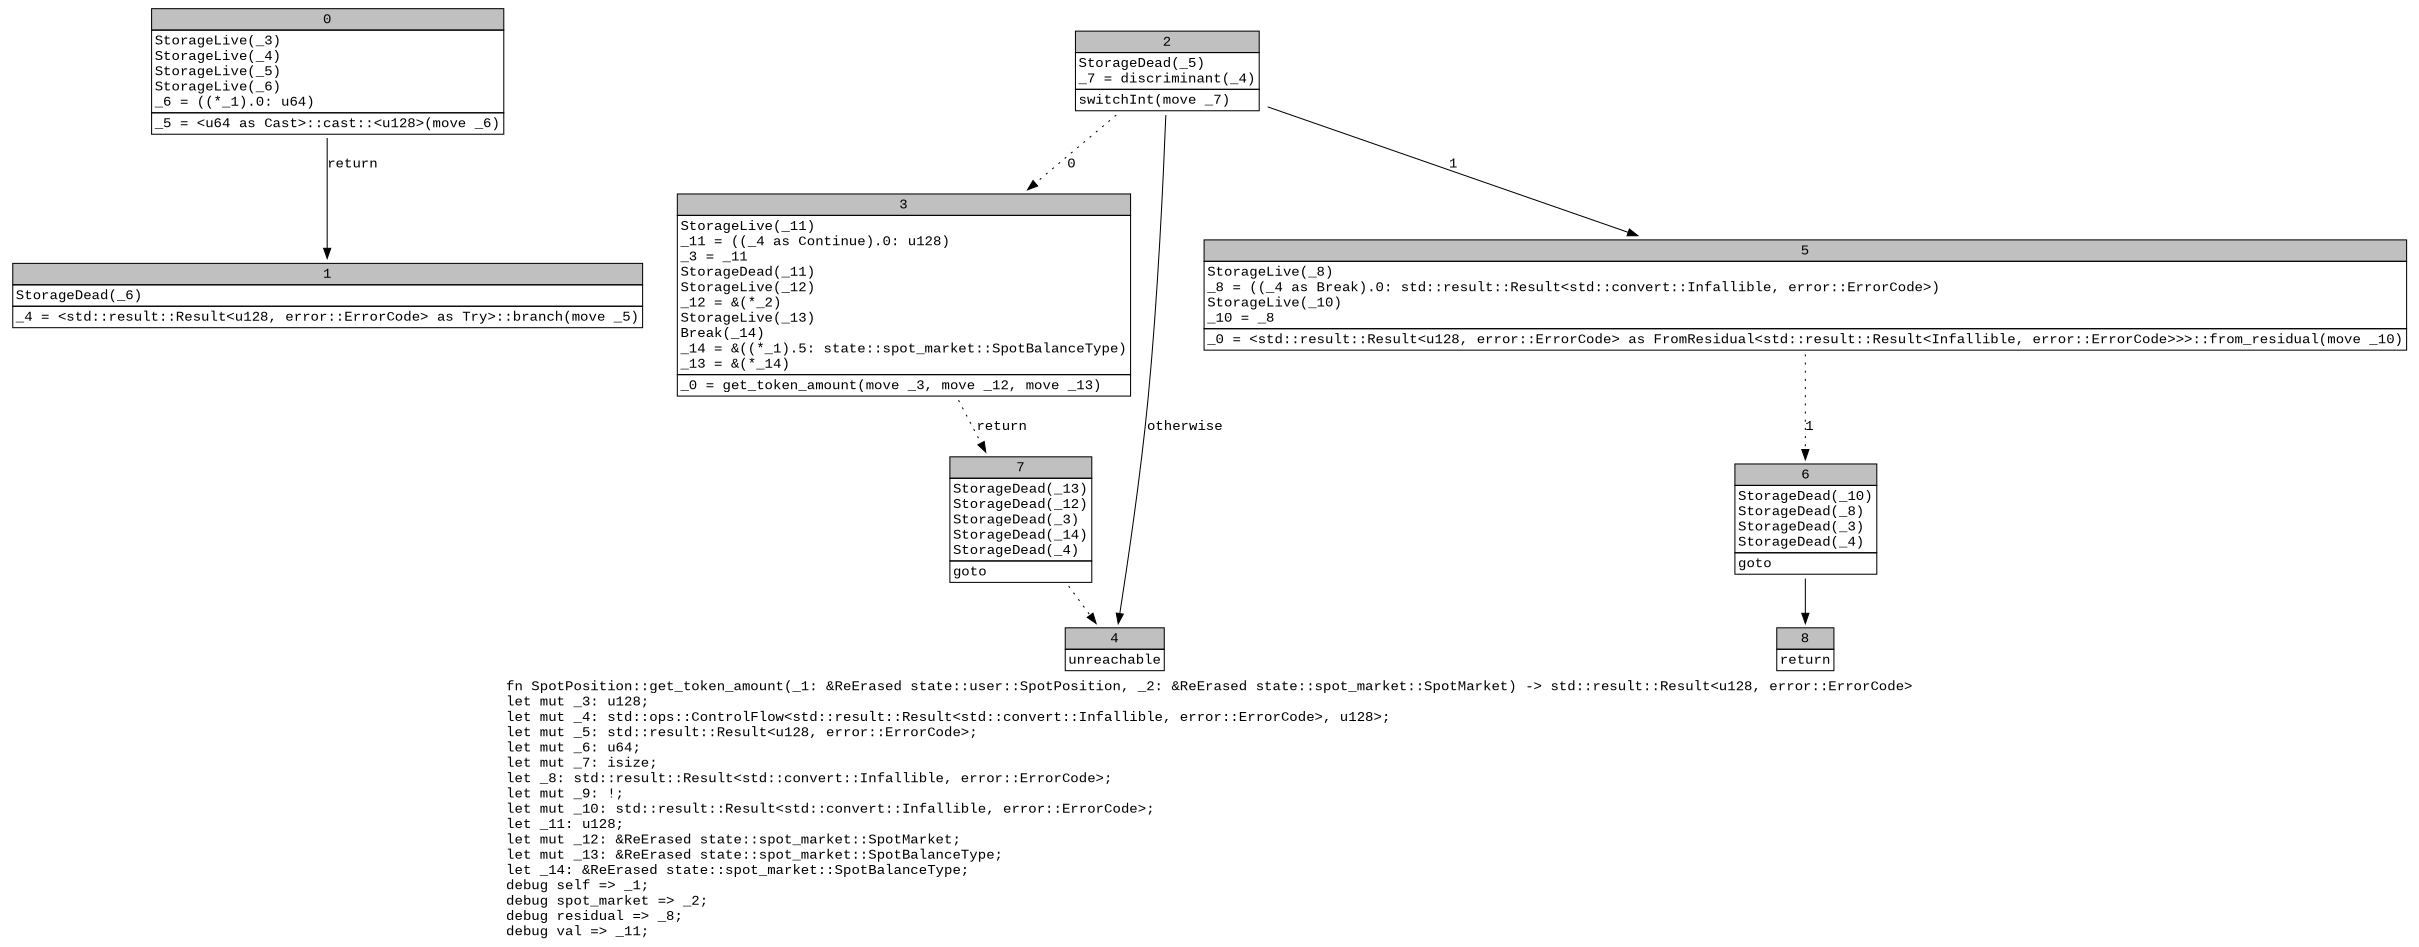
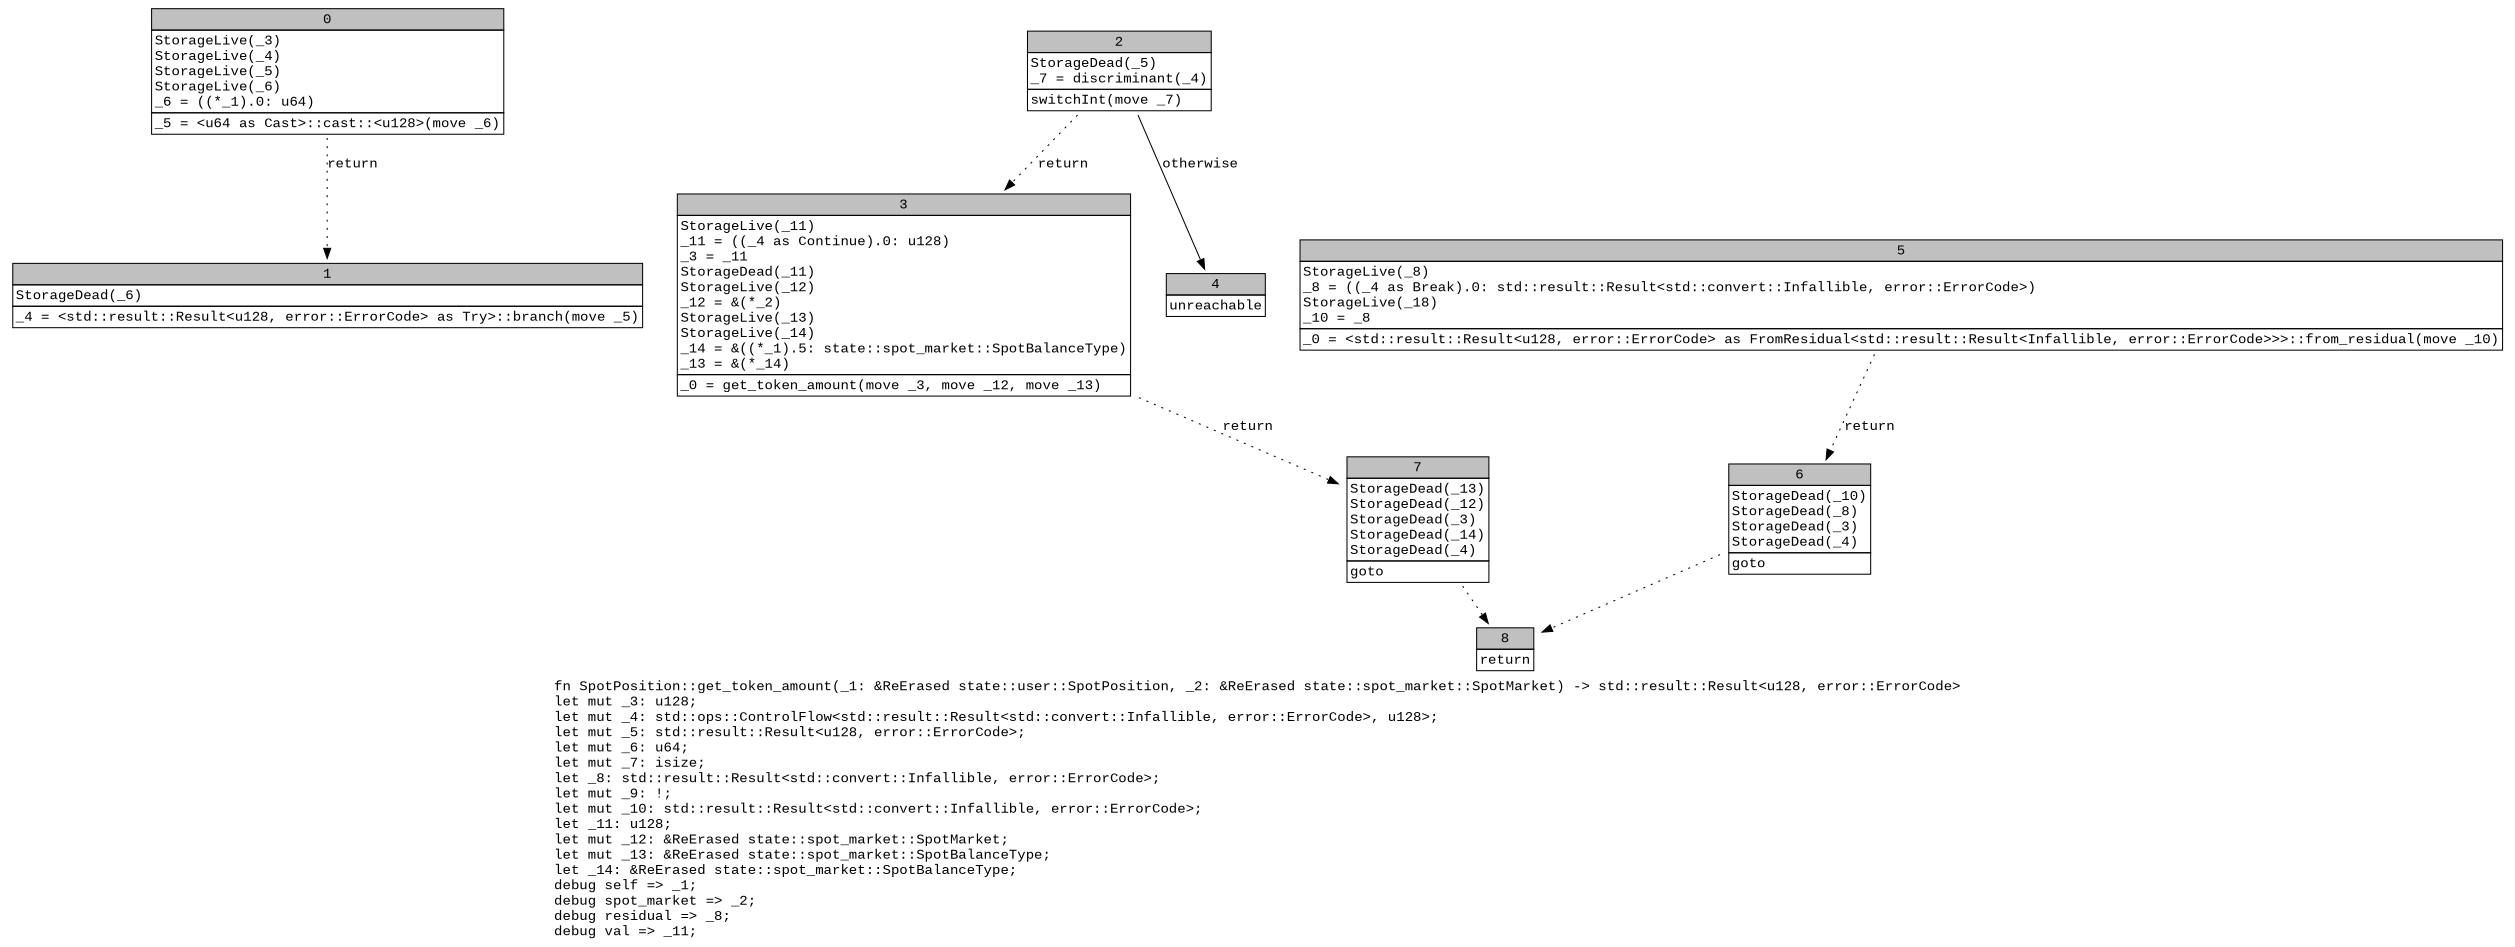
  digraph {
    fontname="Liberation Mono"
    label=<fn SpotPosition::get_token_amount(_1: &amp;ReErased state::user::SpotPosition, _2: &amp;ReErased state::spot_market::SpotMarket) -&gt; std::result::Result&lt;u128, error::ErrorCode&gt;<br align="left"/>let mut _3: u128;<br align="left"/>let mut _4: std::ops::ControlFlow&lt;std::result::Result&lt;std::convert::Infallible, error::ErrorCode&gt;, u128&gt;;<br align="left"/>let mut _5: std::result::Result&lt;u128, error::ErrorCode&gt;;<br align="left"/>let mut _6: u64;<br align="left"/>let mut _7: isize;<br align="left"/>let _8: std::result::Result&lt;std::convert::Infallible, error::ErrorCode&gt;;<br align="left"/>let mut _9: !;<br align="left"/>let mut _10: std::result::Result&lt;std::convert::Infallible, error::ErrorCode&gt;;<br align="left"/>let _11: u128;<br align="left"/>let mut _12: &amp;ReErased state::spot_market::SpotMarket;<br align="left"/>let mut _13: &amp;ReErased state::spot_market::SpotBalanceType;<br align="left"/>let _14: &amp;ReErased state::spot_market::SpotBalanceType;<br align="left"/>debug self =&gt; _1;<br align="left"/>debug spot_market =&gt; _2;<br align="left"/>debug residual =&gt; _8;<br align="left"/>debug val =&gt; _11;<br align="left"/>>
    node [fontname="Liberation Mono" shape=none]
    edge [fontname="Liberation Mono" style=solid]
    n1 [label=<<table border="0" cellborder="1" cellspacing="0"><tr><td bgcolor="gray" align="center" colspan="1">0</td></tr><tr><td align="left" balign="left">StorageLive(_3)<br/>StorageLive(_4)<br/>StorageLive(_5)<br/>StorageLive(_6)<br/>_6 = ((*_1).0: u64)<br/></td></tr><tr><td align="left">_5 = &lt;u64 as Cast&gt;::cast::&lt;u128&gt;(move _6)</td></tr></table>>]
    n2 [label=<<table border="0" cellborder="1" cellspacing="0"><tr><td bgcolor="gray" align="center" colspan="1">1</td></tr><tr><td align="left" balign="left">StorageDead(_6)<br/></td></tr><tr><td align="left">_4 = &lt;std::result::Result&lt;u128, error::ErrorCode&gt; as Try&gt;::branch(move _5)</td></tr></table>>]
    n3 [label=<<table border="0" cellborder="1" cellspacing="0"><tr><td bgcolor="gray" align="center" colspan="1">2</td></tr><tr><td align="left" balign="left">StorageDead(_5)<br/>_7 = discriminant(_4)<br/></td></tr><tr><td align="left">switchInt(move _7)</td></tr></table>>]
-   n4 [label=<<table border="0" cellborder="1" cellspacing="0"><tr><td bgcolor="gray" align="center" colspan="1">3</td></tr><tr><td align="left" balign="left">StorageLive(_11)<br/>_11 = ((_4 as Continue).0: u128)<br/>_3 = _11<br/>StorageDead(_11)<br/>StorageLive(_12)<br/>_12 = &amp;(*_2)<br/>StorageLive(_13)<br/>Break(_14)<br/>_14 = &amp;((*_1).5: state::spot_market::SpotBalanceType)<br/>_13 = &amp;(*_14)<br/></td></tr><tr><td align="left">_0 = get_token_amount(move _3, move _12, move _13)</td></tr></table>>]
+   n4 [label=<<table border="0" cellborder="1" cellspacing="0"><tr><td bgcolor="gray" align="center" colspan="1">3</td></tr><tr><td align="left" balign="left">StorageLive(_11)<br/>_11 = ((_4 as Continue).0: u128)<br/>_3 = _11<br/>StorageDead(_11)<br/>StorageLive(_12)<br/>_12 = &amp;(*_2)<br/>StorageLive(_13)<br/>StorageLive(_14)<br/>_14 = &amp;((*_1).5: state::spot_market::SpotBalanceType)<br/>_13 = &amp;(*_14)<br/></td></tr><tr><td align="left">_0 = get_token_amount(move _3, move _12, move _13)</td></tr></table>>]
    n5 [label=<<table border="0" cellborder="1" cellspacing="0"><tr><td bgcolor="gray" align="center" colspan="1">4</td></tr><tr><td align="left">unreachable</td></tr></table>>]
-   n6 [label=<<table border="0" cellborder="1" cellspacing="0"><tr><td bgcolor="gray" align="center" colspan="1">5</td></tr><tr><td align="left" balign="left">StorageLive(_8)<br/>_8 = ((_4 as Break).0: std::result::Result&lt;std::convert::Infallible, error::ErrorCode&gt;)<br/>StorageLive(_10)<br/>_10 = _8<br/></td></tr><tr><td align="left">_0 = &lt;std::result::Result&lt;u128, error::ErrorCode&gt; as FromResidual&lt;std::result::Result&lt;Infallible, error::ErrorCode&gt;&gt;&gt;::from_residual(move _10)</td></tr></table>>]
+   n6 [label=<<table border="0" cellborder="1" cellspacing="0"><tr><td bgcolor="gray" align="center" colspan="1">5</td></tr><tr><td align="left" balign="left">StorageLive(_8)<br/>_8 = ((_4 as Break).0: std::result::Result&lt;std::convert::Infallible, error::ErrorCode&gt;)<br/>StorageLive(_18)<br/>_10 = _8<br/></td></tr><tr><td align="left">_0 = &lt;std::result::Result&lt;u128, error::ErrorCode&gt; as FromResidual&lt;std::result::Result&lt;Infallible, error::ErrorCode&gt;&gt;&gt;::from_residual(move _10)</td></tr></table>>]
    n7 [label=<<table border="0" cellborder="1" cellspacing="0"><tr><td bgcolor="gray" align="center" colspan="1">7</td></tr><tr><td align="left" balign="left">StorageDead(_13)<br/>StorageDead(_12)<br/>StorageDead(_3)<br/>StorageDead(_14)<br/>StorageDead(_4)<br/></td></tr><tr><td align="left">goto</td></tr></table>>]
    n8 [label=<<table border="0" cellborder="1" cellspacing="0"><tr><td bgcolor="gray" align="center" colspan="1">6</td></tr><tr><td align="left" balign="left">StorageDead(_10)<br/>StorageDead(_8)<br/>StorageDead(_3)<br/>StorageDead(_4)<br/></td></tr><tr><td align="left">goto</td></tr></table>>]
    n9 [label=<<table border="0" cellborder="1" cellspacing="0"><tr><td bgcolor="gray" align="center" colspan="1">8</td></tr><tr><td align="left">return</td></tr></table>>]
-   n1 -> n2 [label=return]
-   n3 -> n4 [label=0 style=dotted]
+   n1 -> n2 [label=return style=dotted]
+   n3 -> n4 [label=return style=dotted]
    n3 -> n5 [label=otherwise]
-   n3 -> n6 [label=1]
    n4 -> n7 [label=return style=dotted]
-   n6 -> n8 [label=1 style=dotted]
-   n7 -> n5 [style=dotted]
-   n8 -> n9
+   n6 -> n8 [label=return style=dotted]
+   n7 -> n9 [style=dotted]
+   n8 -> n9 [style=dotted]
  }
